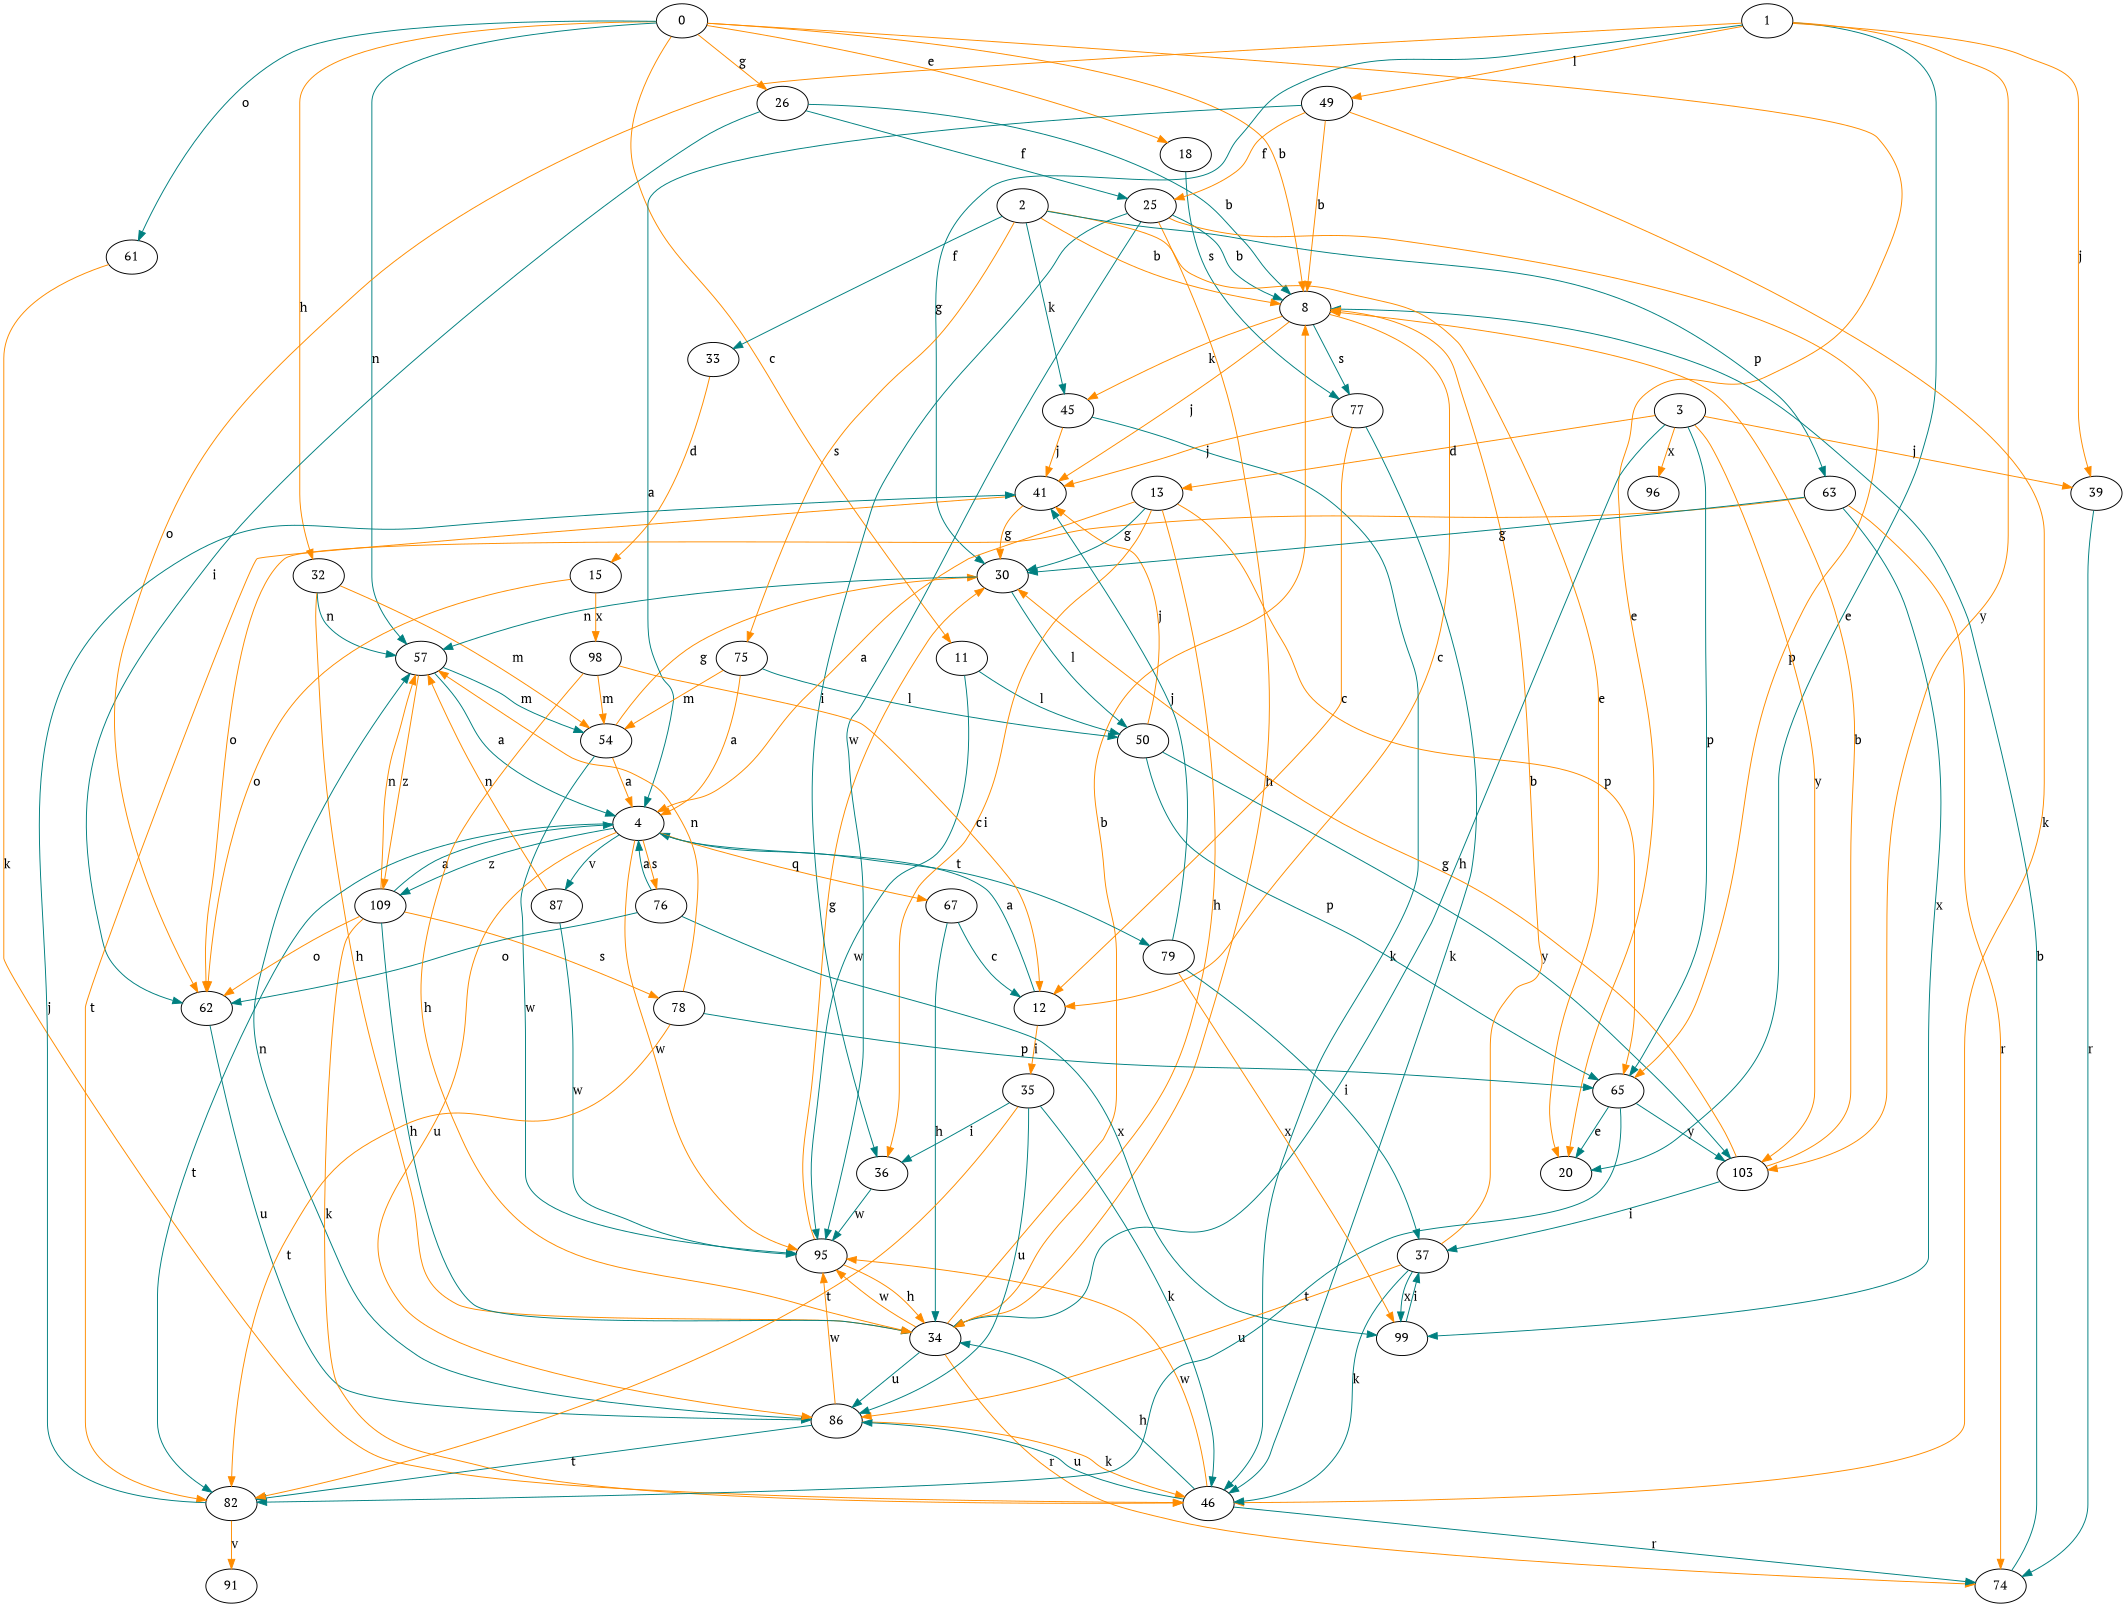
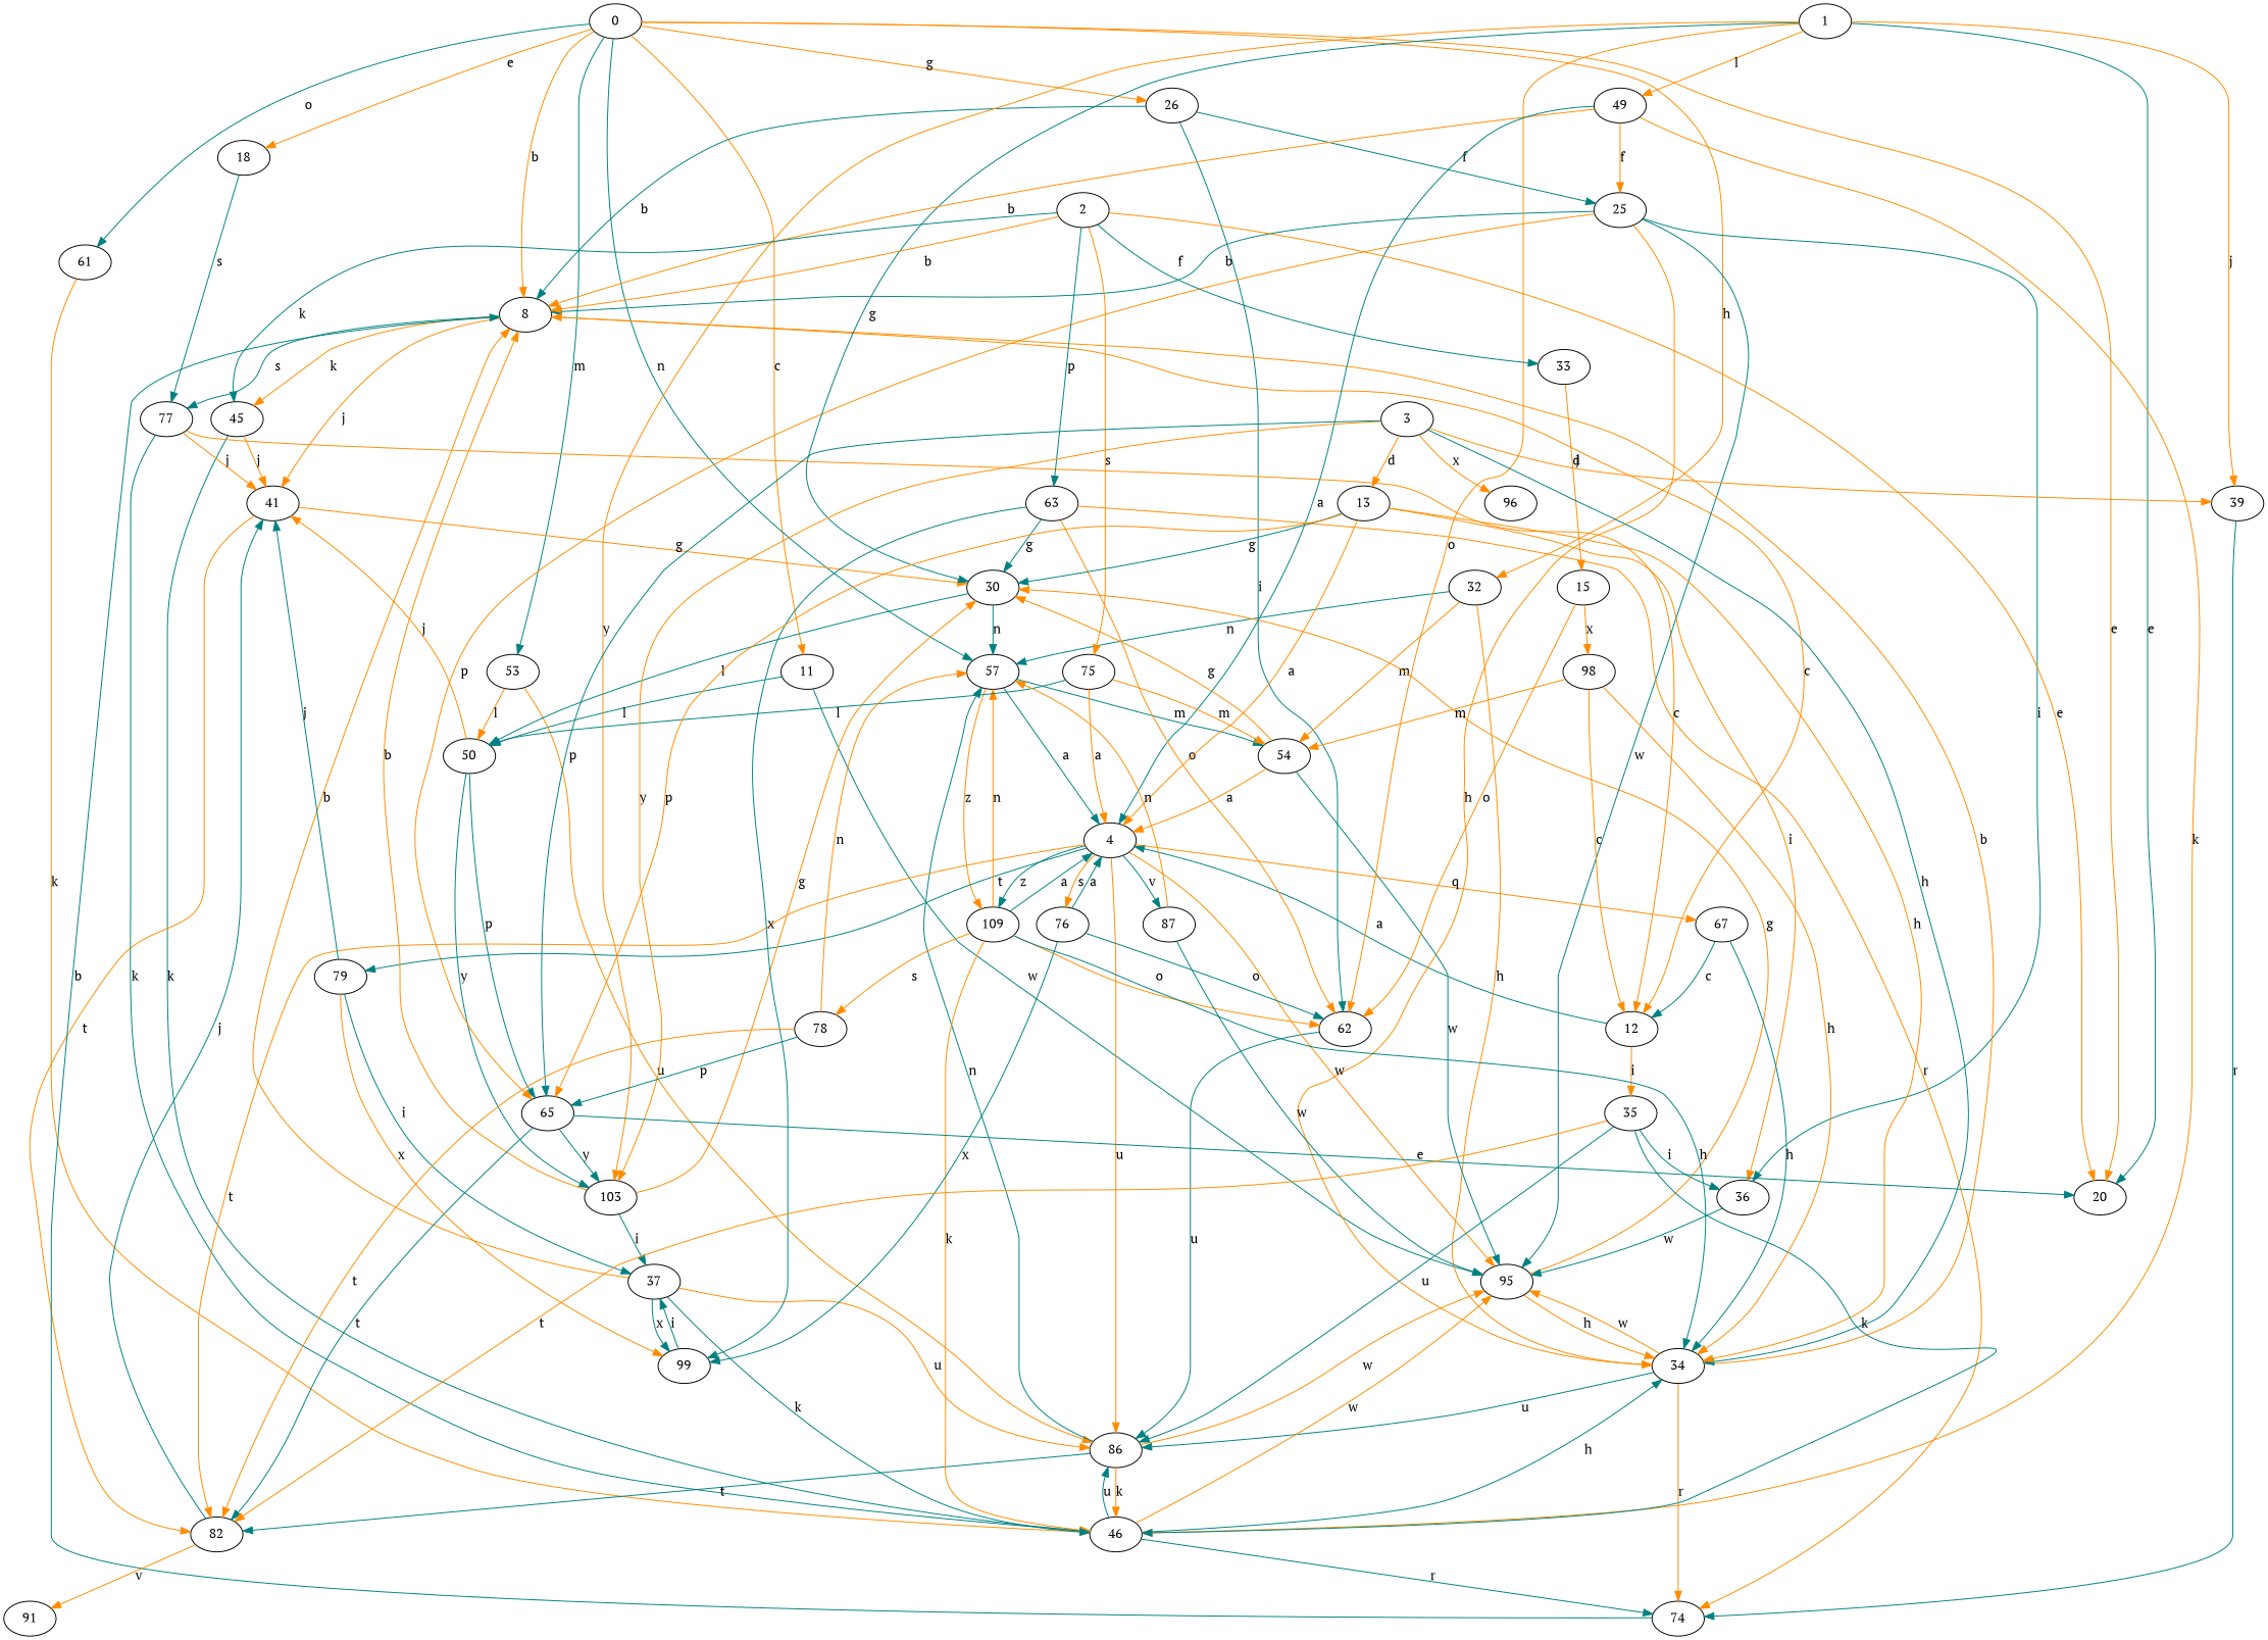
  strict digraph {
    fontname="PT Serif"
    node [fontname="PT Serif"]
    edge [color=darkorange fontname="PT Serif"]
    0
    8
    11
    18
    20
    26
    32
+   53
    57
    61
    45
    12
    41
    77
    95
    50
    62
    25
    34
    54
    86
    4
    109
    46
    1
    30
    39
    49
    103
    74
    37
    2
    n33 [label=33]
    63
    75
    n36 [label=15]
    99
    3
    13
    65
    96
    36
    82
    67
    76
    79
    87
    91
    78
    35
    98
    0 -> 8 [label=b]
    0 -> 11 [label=c]
    0 -> 18 [label=e]
    0 -> 20 [label=e]
    0 -> 26 [label=g]
    0 -> 32 [label=h]
+   0 -> 53 [color=teal label=m]
    0 -> 57 [color=teal label=n]
    0 -> 61 [color=teal label=o]
    8 -> 45 [label=k]
    8 -> 12 [label=c]
    8 -> 41 [label=j]
    8 -> 77 [color=teal label=s]
    11 -> 95 [color=teal label=w]
    11 -> 50 [color=teal label=l]
    18 -> 77 [color=teal label=s]
    26 -> 8 [color=teal label=b]
    26 -> 62 [color=teal label=i]
    26 -> 25 [color=teal label=f]
    32 -> 57 [color=teal label=n]
    32 -> 34 [label=h]
    32 -> 54 [label=m]
+   53 -> 50 [label=l]
+   53 -> 86 [label=u]
    57 -> 54 [color=teal label=m]
    57 -> 4 [color=teal label=a]
    57 -> 109 [label=z]
    61 -> 46 [label=k]
    45 -> 41 [label=j]
    45 -> 46 [color=teal label=k]
    12 -> 4 [color=teal label=a]
    12 -> 35 [label=i]
    41 -> 30 [label=g]
    41 -> 82 [label=t]
    77 -> 12 [label=c]
    77 -> 41 [label=j]
    77 -> 46 [color=teal label=k]
    95 -> 34 [label=h]
    95 -> 30 [label=g]
    50 -> 41 [label=j]
    50 -> 103 [color=teal label=y]
    50 -> 65 [color=teal label=p]
    62 -> 86 [color=teal label=u]
    25 -> 8 [color=teal label=b]
    25 -> 95 [color=teal label=w]
    25 -> 34 [label=h]
    25 -> 65 [label=p]
    25 -> 36 [color=teal label=i]
    34 -> 8 [label=b]
    34 -> 95 [label=w]
    34 -> 86 [color=teal label=u]
    34 -> 74 [label=r]
    54 -> 95 [color=teal label=w]
    54 -> 4 [label=a]
    54 -> 30 [label=g]
    86 -> 57 [color=teal label=n]
    86 -> 95 [label=w]
    86 -> 46 [label=k]
    86 -> 82 [color=teal label=t]
    4 -> 95 [label=w]
    4 -> 86 [label=u]
    4 -> 109 [color=teal label=z]
-   4 -> 82 [color=teal label=t]
+   4 -> 82 [label=t]
    4 -> 67 [label=q]
    4 -> 76 [label=s]
    4 -> 79 [color=teal label=t]
    4 -> 87 [color=teal label=v]
    109 -> 57 [label=n]
    109 -> 62 [label=o]
    109 -> 34 [color=teal label=h]
    109 -> 4 [color=teal label=a]
    109 -> 46 [label=k]
    109 -> 78 [label=s]
    46 -> 95 [label=w]
    46 -> 34 [color=teal label=h]
    46 -> 86 [color=teal label=u]
    46 -> 74 [color=teal label=r]
    1 -> 20 [color=teal label=e]
    1 -> 62 [label=o]
    1 -> 30 [color=teal label=g]
    1 -> 39 [label=j]
    1 -> 49 [label=l]
    1 -> 103 [label=y]
    30 -> 57 [color=teal label=n]
    30 -> 50 [color=teal label=l]
    39 -> 74 [color=teal label=r]
    49 -> 8 [label=b]
    49 -> 25 [label=f]
    49 -> 4 [color=teal label=a]
    49 -> 46 [label=k]
    103 -> 8 [label=b]
    103 -> 30 [label=g]
    103 -> 37 [color=teal label=i]
    74 -> 8 [color=teal label=b]
    37 -> 8 [label=b]
    37 -> 86 [label=u]
    37 -> 46 [color=teal label=k]
    37 -> 99 [color=teal label=x]
    2 -> 8 [label=b]
    2 -> 20 [label=e]
    2 -> 45 [color=teal label=k]
    2 -> n33 [color=teal label=f]
    2 -> 63 [color=teal label=p]
    2 -> 75 [label=s]
    n33 -> n36 [label=d]
    63 -> 62 [label=o]
    63 -> 30 [color=teal label=g]
    63 -> 74 [label=r]
    63 -> 99 [color=teal label=x]
    75 -> 50 [color=teal label=l]
    75 -> 54 [label=m]
    75 -> 4 [label=a]
    n36 -> 62 [label=o]
    n36 -> 98 [label=x]
    99 -> 37 [color=teal label=i]
    3 -> 34 [color=teal label=h]
    3 -> 39 [label=j]
    3 -> 103 [label=y]
    3 -> 13 [label=d]
    3 -> 65 [color=teal label=p]
    3 -> 96 [label=x]
    13 -> 34 [label=h]
    13 -> 4 [label=a]
    13 -> 30 [color=teal label=g]
    13 -> 65 [label=p]
    13 -> 36 [label=i]
    65 -> 20 [color=teal label=e]
    65 -> 103 [color=teal label=y]
    65 -> 82 [color=teal label=t]
    36 -> 95 [color=teal label=w]
    82 -> 41 [color=teal label=j]
    82 -> 91 [label=v]
    67 -> 12 [color=teal label=c]
    67 -> 34 [color=teal label=h]
    76 -> 62 [color=teal label=o]
    76 -> 4 [color=teal label=a]
    76 -> 99 [color=teal label=x]
    79 -> 41 [color=teal label=j]
    79 -> 37 [color=teal label=i]
    79 -> 99 [label=x]
    87 -> 57 [label=n]
    87 -> 95 [color=teal label=w]
    78 -> 57 [label=n]
    78 -> 65 [color=teal label=p]
    78 -> 82 [label=t]
    35 -> 86 [color=teal label=u]
    35 -> 46 [color=teal label=k]
    35 -> 36 [color=teal label=i]
    35 -> 82 [label=t]
    98 -> 12 [label=c]
    98 -> 34 [label=h]
    98 -> 54 [label=m]
  }
